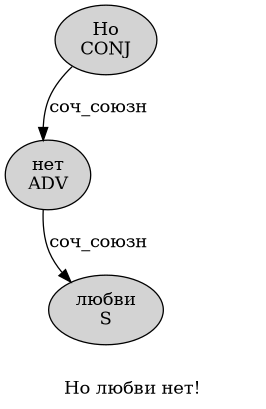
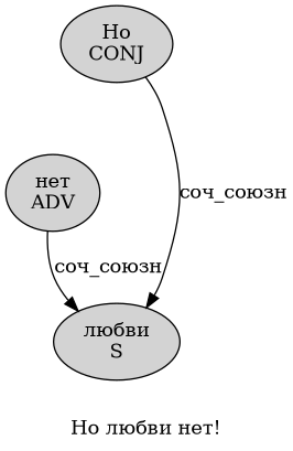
  digraph {
    label="Но любви нет!"
    node [fillcolor=lightgray penwidth=1 shape=ellipse style=filled]
    n1 [label="Но\nCONJ"]
    n2 [label="нет\nADV"]
    n3 [label="любви\nS"]
-   n1 -> n2 [label="соч_союзн"]
+   n1 -> n3 [label="соч_союзн"]
    n2 -> n3 [label="соч_союзн"]
  }
